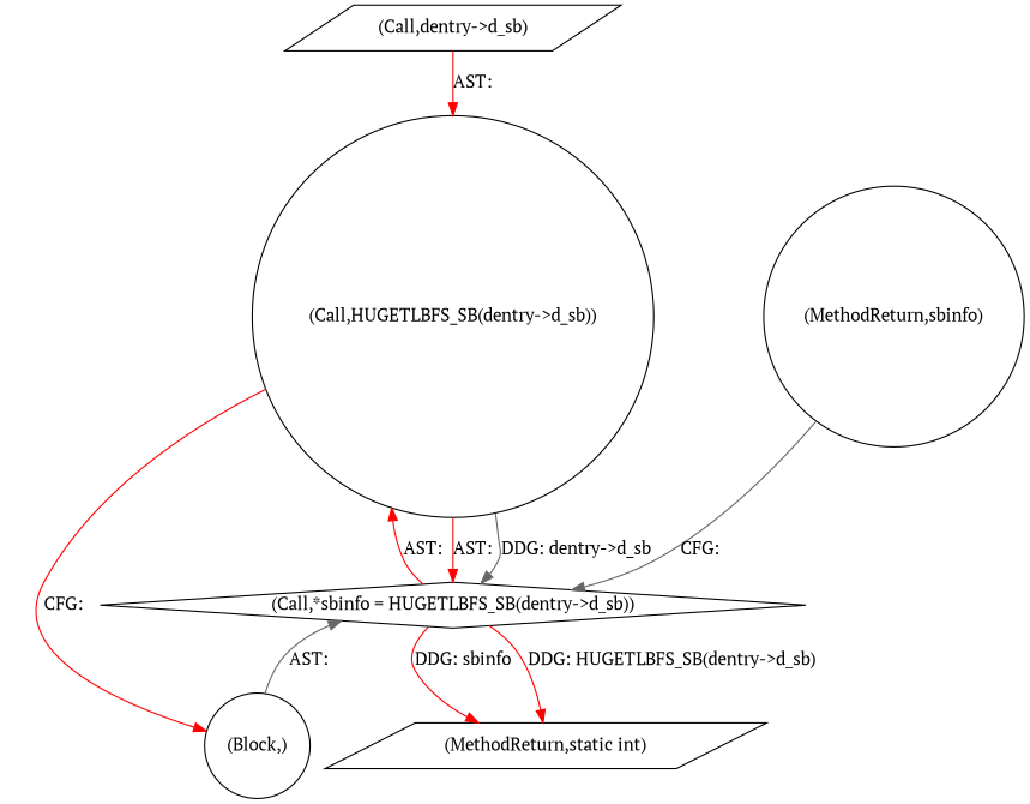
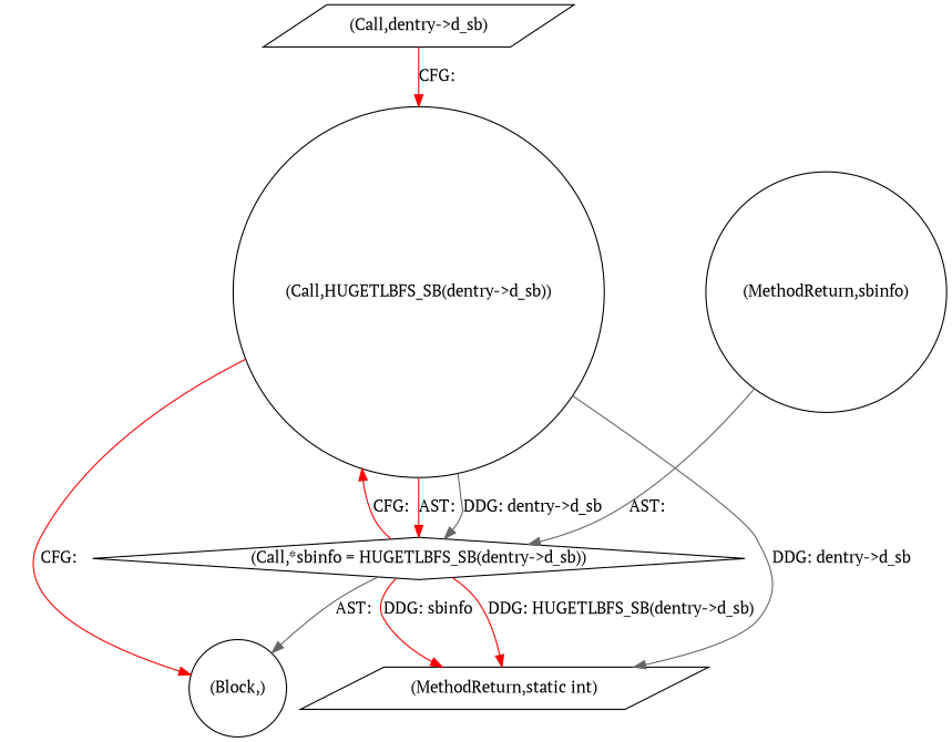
  digraph {
    fontname="PT Serif"
    node [fontname="PT Serif" shape=circle]
    edge [color=red fontname="PT Serif"]
    n1 [label="(Call,HUGETLBFS_SB(dentry->d_sb))"]
    n2 [label="(Call,*sbinfo = HUGETLBFS_SB(dentry->d_sb))" shape=diamond]
    n3 [label="(MethodReturn,static int)" shape=parallelogram]
    n4 [label="(Block,)"]
    n5 [label="(Call,dentry->d_sb)" shape=parallelogram]
    n6 [label="(MethodReturn,sbinfo)"]
    n1 -> n2 [label="AST: "]
    n1 -> n2 [color=gray40 label="DDG: dentry->d_sb"]
+   n1 -> n3 [color=gray40 label="DDG: dentry->d_sb"]
    n1 -> n4 [label="CFG: "]
-   n2 -> n1 [label="AST: "]
+   n2 -> n1 [label="CFG: "]
    n2 -> n3 [label="DDG: HUGETLBFS_SB(dentry->d_sb)"]
    n2 -> n3 [label="DDG: sbinfo"]
-   n4 -> n2 [color=gray40 label="AST: "]
-   n5 -> n1 [label="AST: "]
-   n6 -> n2 [color=gray40 label="CFG: "]
+   n2 -> n4 [color=gray40 label="AST: "]
+   n5 -> n1 [label="CFG: "]
+   n6 -> n2 [color=gray40 label="AST: "]
  }
